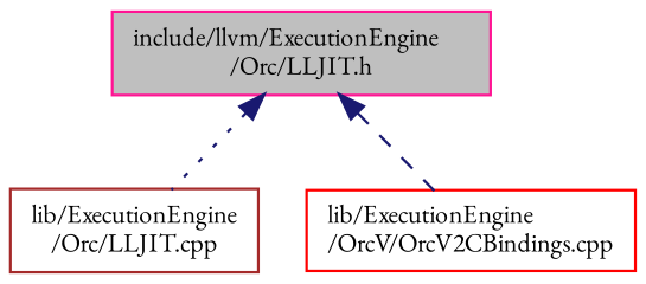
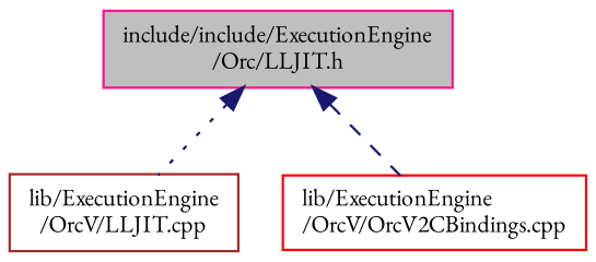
  digraph {
    fontname="EB Garamond"
    node [fontname="EB Garamond" fontsize=10 shape=record]
    edge [color=midnightblue dir=back fontname="EB Garamond" fontsize=10 labelfontname=Helvetica labelfontsize=10]
-   n1 [color=deeppink fillcolor=grey75 fontcolor=black height=0.2 label="include/llvm/ExecutionEngine\l/Orc/LLJIT.h" style=filled width=0.4]
-   n2 [color=brown height=0.2 label="lib/ExecutionEngine\l/Orc/LLJIT.cpp" width=0.4]
+   n1 [color=deeppink fillcolor=grey75 fontcolor=black height=0.2 label="include/include/ExecutionEngine\l/Orc/LLJIT.h" style=filled width=0.4]
+   n2 [color=brown height=0.2 label="lib/ExecutionEngine\l/OrcV/LLJIT.cpp" width=0.4]
    n3 [color=red height=0.2 label="lib/ExecutionEngine\l/OrcV/OrcV2CBindings.cpp" width=0.4]
    n1 -> n2 [style=dotted]
    n1 -> n3 [style=dashed]
  }
